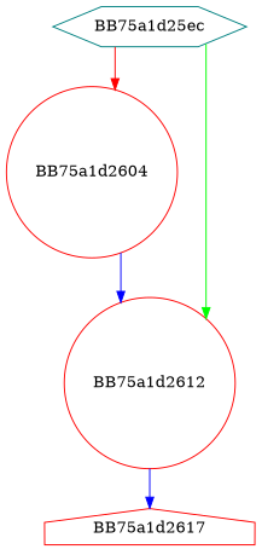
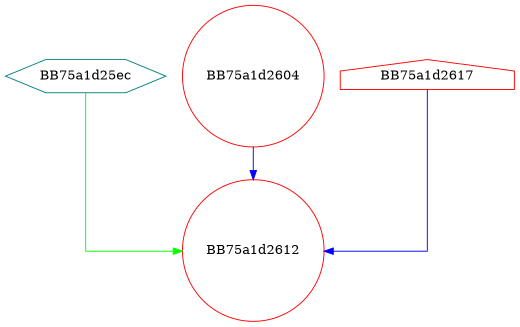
  digraph {
    splines=ortho
    node [color=red shape=circle]
    edge [color=blue]
    BB75a1d25ec [color=teal shape=hexagon]
    BB75a1d2604
    BB75a1d2612
    BB75a1d2617 [shape=house]
-   BB75a1d25ec -> BB75a1d2604 [color=red]
    BB75a1d25ec -> BB75a1d2612 [color=green]
    BB75a1d2604 -> BB75a1d2612
-   BB75a1d2612 -> BB75a1d2617
+   BB75a1d2617 -> BB75a1d2612
  }
